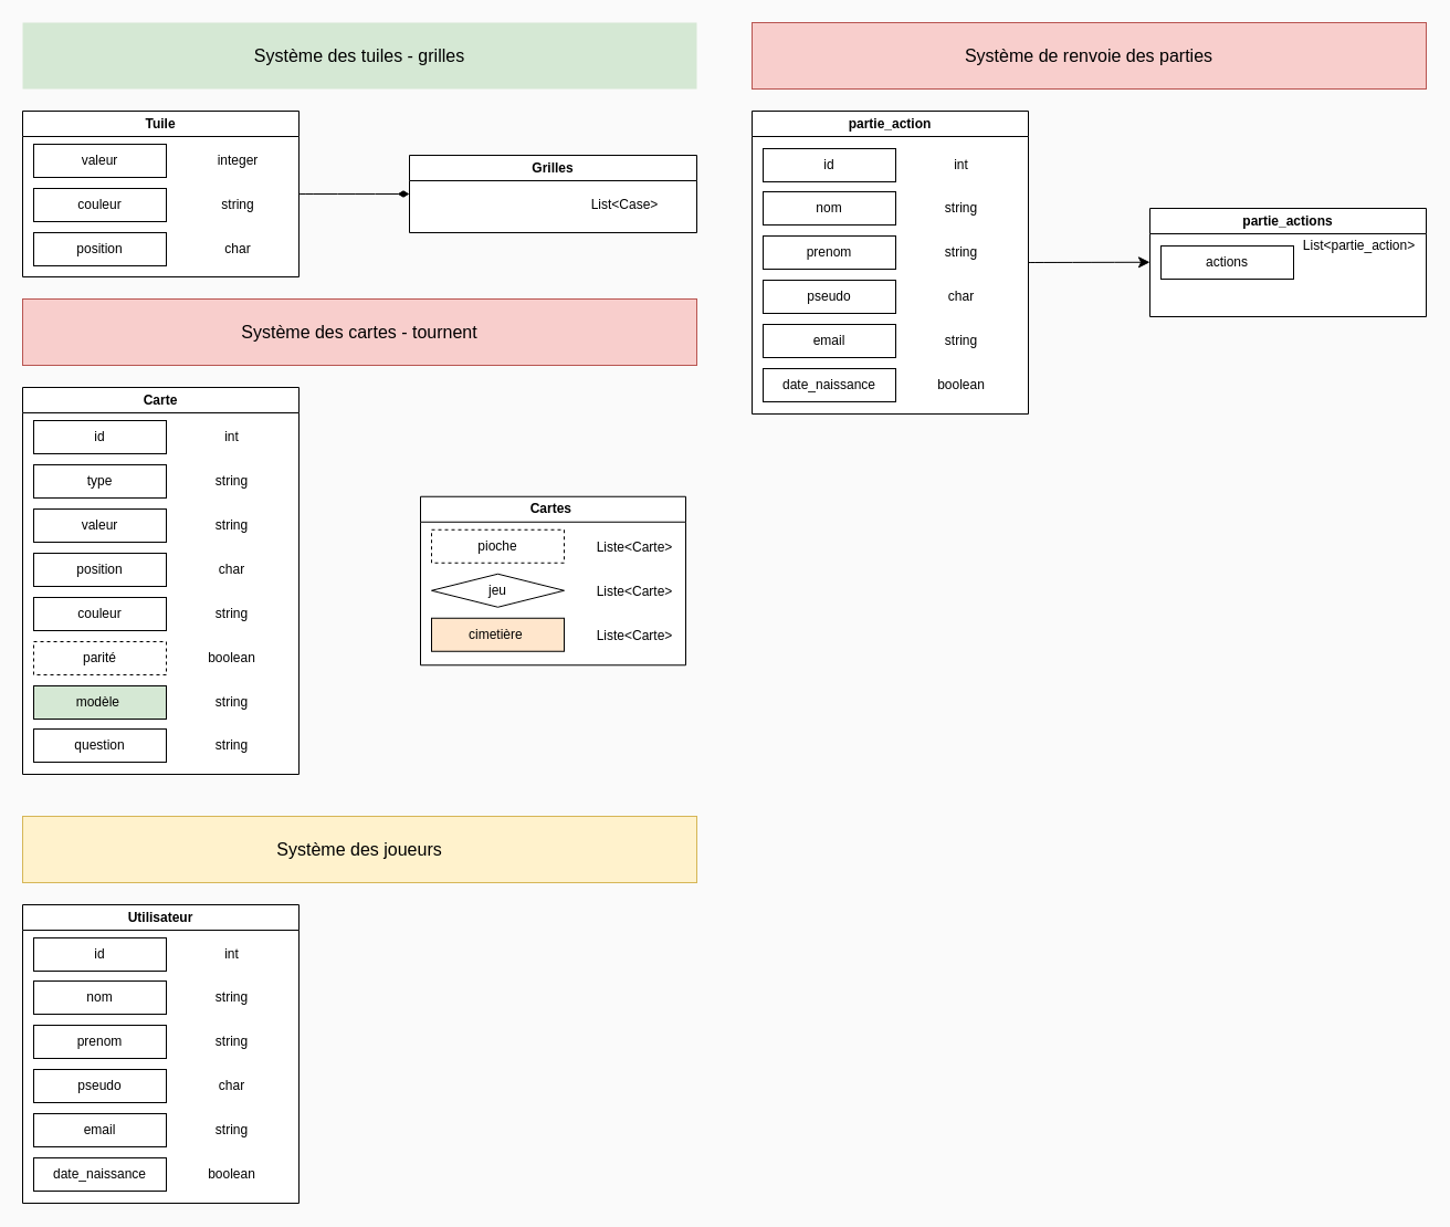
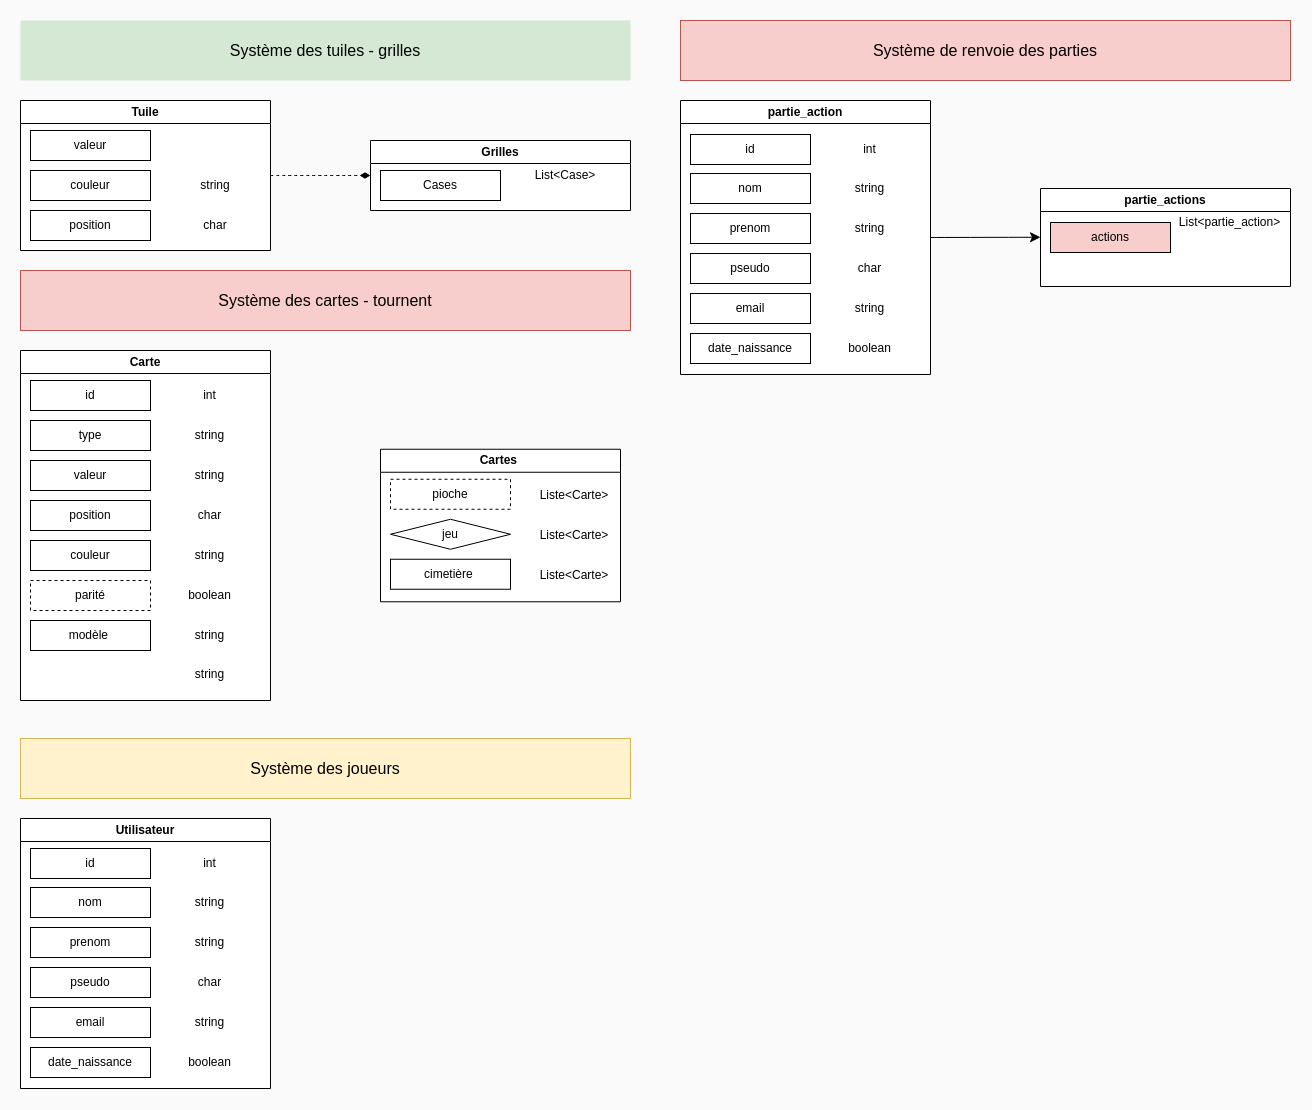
  <mxCell id="0" />
  <mxCell id="1" parent="0" />
  <mxCell id="2" value="Cartes&amp;nbsp;" style="swimlane;whiteSpace=wrap;html=1;swimlaneFillColor=#FFFFFF;gradientColor=none;fillColor=#ffffff;startSize=23;" parent="1" vertex="1"><mxGeometry x="380" y="448.75" width="240" height="152.5" as="geometry" /></mxCell>
  <mxCell id="3" value="pioche" style="rounded=0;whiteSpace=wrap;html=1;dashed=1;" parent="2" vertex="1"><mxGeometry x="10" y="30" width="120" height="30" as="geometry" /></mxCell>
  <mxCell id="4" value="jeu" style="rhombus;whiteSpace=wrap;html=1;" parent="2" vertex="1"><mxGeometry x="10" y="70" width="120" height="30" as="geometry" /></mxCell>
  <mxCell id="5" value="Liste&amp;lt;Carte&amp;gt;" style="text;html=1;strokeColor=none;fillColor=none;align=center;verticalAlign=middle;whiteSpace=wrap;rounded=0;" parent="2" vertex="1"><mxGeometry x="139" y="31" width="110" height="30" as="geometry" /></mxCell>
  <mxCell id="6" value="Liste&amp;lt;Carte&amp;gt;" style="text;html=1;strokeColor=none;fillColor=none;align=center;verticalAlign=middle;whiteSpace=wrap;rounded=0;" parent="2" vertex="1"><mxGeometry x="139" y="71" width="110" height="30" as="geometry" /></mxCell>
- <mxCell id="7" value="cimetière&amp;nbsp;" style="rounded=0;whiteSpace=wrap;html=1;fillColor=#ffe6cc;" parent="2" vertex="1"><mxGeometry x="10" y="110" width="120" height="30" as="geometry" /></mxCell>
+ <mxCell id="7" value="cimetière&amp;nbsp;" style="rounded=0;whiteSpace=wrap;html=1;" parent="2" vertex="1"><mxGeometry x="10" y="110" width="120" height="30" as="geometry" /></mxCell>
  <mxCell id="8" value="Liste&amp;lt;Carte&amp;gt;" style="text;html=1;strokeColor=none;fillColor=none;align=center;verticalAlign=middle;whiteSpace=wrap;rounded=0;" parent="2" vertex="1"><mxGeometry x="139" y="111" width="110" height="30" as="geometry" /></mxCell>
- <mxCell id="9" style="edgeStyle=none;curved=1;rounded=0;orthogonalLoop=1;jettySize=auto;html=1;exitX=1;exitY=0.5;exitDx=0;exitDy=0;entryX=0;entryY=0.5;entryDx=0;entryDy=0;fontSize=12;startSize=8;endSize=8;endArrow=diamondThin;endFill=1;" parent="1" source="10" target="17" edge="1"><mxGeometry relative="1" as="geometry" /></mxCell>
+ <mxCell id="9" style="edgeStyle=none;curved=1;rounded=0;orthogonalLoop=1;jettySize=auto;html=1;exitX=1;exitY=0.5;exitDx=0;exitDy=0;entryX=0;entryY=0.5;entryDx=0;entryDy=0;fontSize=12;startSize=8;endSize=8;endArrow=diamondThin;endFill=1;dashed=1;" parent="1" source="10" target="17" edge="1"><mxGeometry relative="1" as="geometry" /></mxCell>
  <mxCell id="10" value="Tuile" style="swimlane;whiteSpace=wrap;html=1;swimlaneFillColor=#ffffff;gradientColor=none;fillColor=#ffffff;" parent="1" vertex="1"><mxGeometry x="20" y="100" width="250" height="150" as="geometry" /></mxCell>
  <mxCell id="11" value="valeur" style="rounded=0;whiteSpace=wrap;html=1;" parent="10" vertex="1"><mxGeometry x="10" y="30" width="120" height="30" as="geometry" /></mxCell>
- <mxCell id="12" value="integer" style="text;html=1;strokeColor=none;fillColor=none;align=center;verticalAlign=middle;whiteSpace=wrap;rounded=0;" parent="10" vertex="1"><mxGeometry x="140" y="30" width="110" height="30" as="geometry" /></mxCell>
  <mxCell id="13" value="couleur" style="rounded=0;whiteSpace=wrap;html=1;" parent="10" vertex="1"><mxGeometry x="10" y="70" width="120" height="30" as="geometry" /></mxCell>
  <mxCell id="14" value="string" style="text;html=1;strokeColor=none;fillColor=none;align=center;verticalAlign=middle;whiteSpace=wrap;rounded=0;" parent="10" vertex="1"><mxGeometry x="140" y="70" width="110" height="30" as="geometry" /></mxCell>
  <mxCell id="15" value="position" style="rounded=0;whiteSpace=wrap;html=1;" parent="10" vertex="1"><mxGeometry x="10" y="110" width="120" height="30" as="geometry" /></mxCell>
  <mxCell id="16" value="char" style="text;html=1;strokeColor=none;fillColor=none;align=center;verticalAlign=middle;whiteSpace=wrap;rounded=0;" parent="10" vertex="1"><mxGeometry x="140" y="110" width="110" height="30" as="geometry" /></mxCell>
  <mxCell id="17" value="Grilles" style="swimlane;whiteSpace=wrap;html=1;swimlaneFillColor=#ffffff;gradientColor=none;fillColor=#ffffff;" parent="1" vertex="1"><mxGeometry x="370" y="140" width="260" height="70" as="geometry" /></mxCell>
- <mxCell id="19" value="List&amp;lt;Case&amp;gt;" style="text;html=1;strokeColor=none;fillColor=none;align=center;verticalAlign=middle;whiteSpace=wrap;rounded=0;" parent="17" vertex="1"><mxGeometry x="140" y="30" width="110" height="30" as="geometry" /></mxCell>
+ <mxCell id="18" value="Cases" style="rounded=0;whiteSpace=wrap;html=1;" parent="17" vertex="1"><mxGeometry x="10" y="30" width="120" height="30" as="geometry" /></mxCell>
+ <mxCell id="19" value="List&amp;lt;Case&amp;gt;" style="text;html=1;strokeColor=none;fillColor=none;align=center;verticalAlign=middle;whiteSpace=wrap;rounded=0;" parent="17" vertex="1"><mxGeometry x="140" y="20" width="110" height="30" as="geometry" /></mxCell>
  <mxCell id="20" value="Carte" style="swimlane;whiteSpace=wrap;html=1;swimlaneFillColor=#FFFFFF;gradientColor=none;fillColor=#ffffff;" parent="1" vertex="1"><mxGeometry x="20" y="350" width="250" height="350" as="geometry" /></mxCell>
  <mxCell id="21" value="valeur" style="rounded=0;whiteSpace=wrap;html=1;" parent="20" vertex="1"><mxGeometry x="10" y="110" width="120" height="30" as="geometry" /></mxCell>
  <mxCell id="22" value="position" style="rounded=0;whiteSpace=wrap;html=1;" parent="20" vertex="1"><mxGeometry x="10" y="150" width="120" height="30" as="geometry" /></mxCell>
  <mxCell id="23" value="string" style="text;html=1;strokeColor=none;fillColor=none;align=center;verticalAlign=middle;whiteSpace=wrap;rounded=0;" parent="20" vertex="1"><mxGeometry x="139" y="110" width="101" height="30" as="geometry" /></mxCell>
  <mxCell id="24" value="couleur" style="rounded=0;whiteSpace=wrap;html=1;" parent="20" vertex="1"><mxGeometry x="10" y="190" width="120" height="30" as="geometry" /></mxCell>
  <mxCell id="25" value="char" style="text;html=1;strokeColor=none;fillColor=none;align=center;verticalAlign=middle;whiteSpace=wrap;rounded=0;" parent="20" vertex="1"><mxGeometry x="139" y="150" width="101" height="30" as="geometry" /></mxCell>
  <mxCell id="26" value="parité" style="rounded=0;whiteSpace=wrap;html=1;dashed=1;" parent="20" vertex="1"><mxGeometry x="10" y="230" width="120" height="30" as="geometry" /></mxCell>
  <mxCell id="27" value="string" style="text;html=1;strokeColor=none;fillColor=none;align=center;verticalAlign=middle;whiteSpace=wrap;rounded=0;" parent="20" vertex="1"><mxGeometry x="139" y="190" width="101" height="30" as="geometry" /></mxCell>
- <mxCell id="28" value="modèle&amp;nbsp;" style="rounded=0;whiteSpace=wrap;html=1;fillColor=#d5e8d4;" parent="20" vertex="1"><mxGeometry x="10" y="270" width="120" height="30" as="geometry" /></mxCell>
+ <mxCell id="28" value="modèle&amp;nbsp;" style="rounded=0;whiteSpace=wrap;html=1;" parent="20" vertex="1"><mxGeometry x="10" y="270" width="120" height="30" as="geometry" /></mxCell>
  <mxCell id="29" value="boolean" style="text;html=1;strokeColor=none;fillColor=none;align=center;verticalAlign=middle;whiteSpace=wrap;rounded=0;" parent="20" vertex="1"><mxGeometry x="139" y="230" width="101" height="30" as="geometry" /></mxCell>
  <mxCell id="30" value="string" style="text;html=1;strokeColor=none;fillColor=none;align=center;verticalAlign=middle;whiteSpace=wrap;rounded=0;" parent="20" vertex="1"><mxGeometry x="139" y="270" width="101" height="30" as="geometry" /></mxCell>
  <mxCell id="31" value="type" style="rounded=0;whiteSpace=wrap;html=1;" parent="20" vertex="1"><mxGeometry x="10" y="70" width="120" height="30" as="geometry" /></mxCell>
- <mxCell id="32" value="question" style="rounded=0;whiteSpace=wrap;html=1;" parent="20" vertex="1"><mxGeometry x="10" y="309" width="120" height="30" as="geometry" /></mxCell>
  <mxCell id="33" value="string" style="text;html=1;strokeColor=none;fillColor=none;align=center;verticalAlign=middle;whiteSpace=wrap;rounded=0;" parent="20" vertex="1"><mxGeometry x="139" y="309" width="101" height="30" as="geometry" /></mxCell>
  <mxCell id="34" value="string" style="text;html=1;strokeColor=none;fillColor=none;align=center;verticalAlign=middle;whiteSpace=wrap;rounded=0;" parent="20" vertex="1"><mxGeometry x="139" y="70" width="101" height="30" as="geometry" /></mxCell>
  <mxCell id="35" value="id" style="rounded=0;whiteSpace=wrap;html=1;" parent="20" vertex="1"><mxGeometry x="10" y="30" width="120" height="30" as="geometry" /></mxCell>
  <mxCell id="36" value="int" style="text;html=1;strokeColor=none;fillColor=none;align=center;verticalAlign=middle;whiteSpace=wrap;rounded=0;" parent="20" vertex="1"><mxGeometry x="139" y="30" width="101" height="30" as="geometry" /></mxCell>
  <mxCell id="37" value="Utilisateur" style="swimlane;whiteSpace=wrap;html=1;swimlaneFillColor=#ffffff;gradientColor=none;fillColor=#ffffff;" parent="1" vertex="1"><mxGeometry x="20" y="818" width="250" height="270" as="geometry" /></mxCell>
  <mxCell id="38" value="prenom" style="rounded=0;whiteSpace=wrap;html=1;" parent="37" vertex="1"><mxGeometry x="10" y="109" width="120" height="30" as="geometry" /></mxCell>
  <mxCell id="39" value="pseudo" style="rounded=0;whiteSpace=wrap;html=1;" parent="37" vertex="1"><mxGeometry x="10" y="149" width="120" height="30" as="geometry" /></mxCell>
  <mxCell id="40" value="string" style="text;html=1;strokeColor=none;fillColor=none;align=center;verticalAlign=middle;whiteSpace=wrap;rounded=0;" parent="37" vertex="1"><mxGeometry x="139" y="69" width="101" height="30" as="geometry" /></mxCell>
  <mxCell id="41" value="string" style="text;html=1;strokeColor=none;fillColor=none;align=center;verticalAlign=middle;whiteSpace=wrap;rounded=0;" parent="37" vertex="1"><mxGeometry x="139" y="109" width="101" height="30" as="geometry" /></mxCell>
  <mxCell id="42" value="email" style="rounded=0;whiteSpace=wrap;html=1;" parent="37" vertex="1"><mxGeometry x="10" y="189" width="120" height="30" as="geometry" /></mxCell>
  <mxCell id="43" value="char" style="text;html=1;strokeColor=none;fillColor=none;align=center;verticalAlign=middle;whiteSpace=wrap;rounded=0;" parent="37" vertex="1"><mxGeometry x="139" y="149" width="101" height="30" as="geometry" /></mxCell>
  <mxCell id="44" value="date_naissance" style="rounded=0;whiteSpace=wrap;html=1;" parent="37" vertex="1"><mxGeometry x="10" y="229" width="120" height="30" as="geometry" /></mxCell>
  <mxCell id="45" value="string" style="text;html=1;strokeColor=none;fillColor=none;align=center;verticalAlign=middle;whiteSpace=wrap;rounded=0;" parent="37" vertex="1"><mxGeometry x="139" y="189" width="101" height="30" as="geometry" /></mxCell>
  <mxCell id="46" value="boolean" style="text;html=1;strokeColor=none;fillColor=none;align=center;verticalAlign=middle;whiteSpace=wrap;rounded=0;" parent="37" vertex="1"><mxGeometry x="139" y="229" width="101" height="30" as="geometry" /></mxCell>
  <mxCell id="47" value="nom" style="rounded=0;whiteSpace=wrap;html=1;" parent="37" vertex="1"><mxGeometry x="10" y="69" width="120" height="30" as="geometry" /></mxCell>
  <mxCell id="48" value="int" style="text;html=1;strokeColor=none;fillColor=none;align=center;verticalAlign=middle;whiteSpace=wrap;rounded=0;" parent="37" vertex="1"><mxGeometry x="139" y="30" width="101" height="30" as="geometry" /></mxCell>
  <mxCell id="49" value="id" style="rounded=0;whiteSpace=wrap;html=1;" parent="37" vertex="1"><mxGeometry x="10" y="30" width="120" height="30" as="geometry" /></mxCell>
  <mxCell id="50" value="Système des cartes - tournent" style="rounded=0;whiteSpace=wrap;html=1;fontSize=16;fillColor=#f8cecc;strokeColor=#b85450;" parent="1" vertex="1"><mxGeometry x="20" y="270" width="610" height="60" as="geometry" /></mxCell>
  <mxCell id="51" value="Système des tuiles - grilles" style="rounded=0;whiteSpace=wrap;html=1;fontSize=16;fillColor=#d5e8d4;strokeColor=none;" parent="1" vertex="1"><mxGeometry x="20" y="20" width="610" height="60" as="geometry" /></mxCell>
  <mxCell id="52" value="Système des joueurs" style="rounded=0;whiteSpace=wrap;html=1;fontSize=16;fillColor=#fff2cc;strokeColor=#d6b656;" parent="1" vertex="1"><mxGeometry x="20" y="738" width="610" height="60" as="geometry" /></mxCell>
  <mxCell id="53" value="Système de renvoie des parties" style="rounded=0;whiteSpace=wrap;html=1;fontSize=16;fillColor=#f8cecc;strokeColor=#b85450;" parent="1" vertex="1"><mxGeometry x="680" y="20" width="610" height="60" as="geometry" /></mxCell>
  <mxCell id="54" style="edgeStyle=none;curved=1;rounded=0;orthogonalLoop=1;jettySize=auto;html=1;exitX=1;exitY=0.5;exitDx=0;exitDy=0;fontSize=12;startSize=8;endSize=8;" parent="1" source="55" edge="1"><mxGeometry relative="1" as="geometry"><mxPoint x="1040" y="236.75" as="targetPoint" /></mxGeometry></mxCell>
  <mxCell id="55" value="partie_action" style="swimlane;whiteSpace=wrap;html=1;swimlaneFillColor=#ffffff;gradientColor=none;fillColor=#ffffff;" parent="1" vertex="1"><mxGeometry x="680" y="100" width="250" height="274" as="geometry" /></mxCell>
  <mxCell id="56" value="id" style="rounded=0;whiteSpace=wrap;html=1;" parent="55" vertex="1"><mxGeometry x="10" y="34" width="120" height="30" as="geometry" /></mxCell>
  <mxCell id="57" value="int" style="text;html=1;strokeColor=none;fillColor=none;align=center;verticalAlign=middle;whiteSpace=wrap;rounded=0;" parent="55" vertex="1"><mxGeometry x="139" y="34" width="101" height="30" as="geometry" /></mxCell>
  <mxCell id="58" value="nom" style="rounded=0;whiteSpace=wrap;html=1;" parent="1" vertex="1"><mxGeometry x="690" y="173" width="120" height="30" as="geometry" /></mxCell>
  <mxCell id="59" value="string" style="text;html=1;strokeColor=none;fillColor=none;align=center;verticalAlign=middle;whiteSpace=wrap;rounded=0;" parent="1" vertex="1"><mxGeometry x="819" y="173" width="101" height="30" as="geometry" /></mxCell>
  <mxCell id="60" value="prenom" style="rounded=0;whiteSpace=wrap;html=1;" parent="1" vertex="1"><mxGeometry x="690" y="213" width="120" height="30" as="geometry" /></mxCell>
  <mxCell id="61" value="string" style="text;html=1;strokeColor=none;fillColor=none;align=center;verticalAlign=middle;whiteSpace=wrap;rounded=0;" parent="1" vertex="1"><mxGeometry x="819" y="213" width="101" height="30" as="geometry" /></mxCell>
  <mxCell id="62" value="pseudo" style="rounded=0;whiteSpace=wrap;html=1;" parent="1" vertex="1"><mxGeometry x="690" y="253" width="120" height="30" as="geometry" /></mxCell>
  <mxCell id="63" value="char" style="text;html=1;strokeColor=none;fillColor=none;align=center;verticalAlign=middle;whiteSpace=wrap;rounded=0;" parent="1" vertex="1"><mxGeometry x="819" y="253" width="101" height="30" as="geometry" /></mxCell>
  <mxCell id="64" value="email" style="rounded=0;whiteSpace=wrap;html=1;" parent="1" vertex="1"><mxGeometry x="690" y="293" width="120" height="30" as="geometry" /></mxCell>
  <mxCell id="65" value="string" style="text;html=1;strokeColor=none;fillColor=none;align=center;verticalAlign=middle;whiteSpace=wrap;rounded=0;" parent="1" vertex="1"><mxGeometry x="819" y="293" width="101" height="30" as="geometry" /></mxCell>
  <mxCell id="66" value="date_naissance" style="rounded=0;whiteSpace=wrap;html=1;" parent="1" vertex="1"><mxGeometry x="690" y="333" width="120" height="30" as="geometry" /></mxCell>
  <mxCell id="67" value="boolean" style="text;html=1;strokeColor=none;fillColor=none;align=center;verticalAlign=middle;whiteSpace=wrap;rounded=0;" parent="1" vertex="1"><mxGeometry x="819" y="333" width="101" height="30" as="geometry" /></mxCell>
  <mxCell id="68" value="partie_actions" style="swimlane;whiteSpace=wrap;html=1;swimlaneFillColor=#ffffff;gradientColor=none;fillColor=#ffffff;" parent="1" vertex="1"><mxGeometry x="1040" y="188" width="250" height="98" as="geometry" /></mxCell>
- <mxCell id="69" value="actions" style="rounded=0;whiteSpace=wrap;html=1;" parent="68" vertex="1"><mxGeometry x="10" y="34" width="120" height="30" as="geometry" /></mxCell>
+ <mxCell id="69" value="actions" style="rounded=0;whiteSpace=wrap;html=1;fillColor=#f8cecc;" parent="68" vertex="1"><mxGeometry x="10" y="34" width="120" height="30" as="geometry" /></mxCell>
  <mxCell id="70" value="List&amp;lt;partie_action&amp;gt;" style="text;html=1;strokeColor=none;fillColor=none;align=center;verticalAlign=middle;whiteSpace=wrap;rounded=0;" parent="68" vertex="1"><mxGeometry x="139" y="19" width="101" height="30" as="geometry" /></mxCell>
